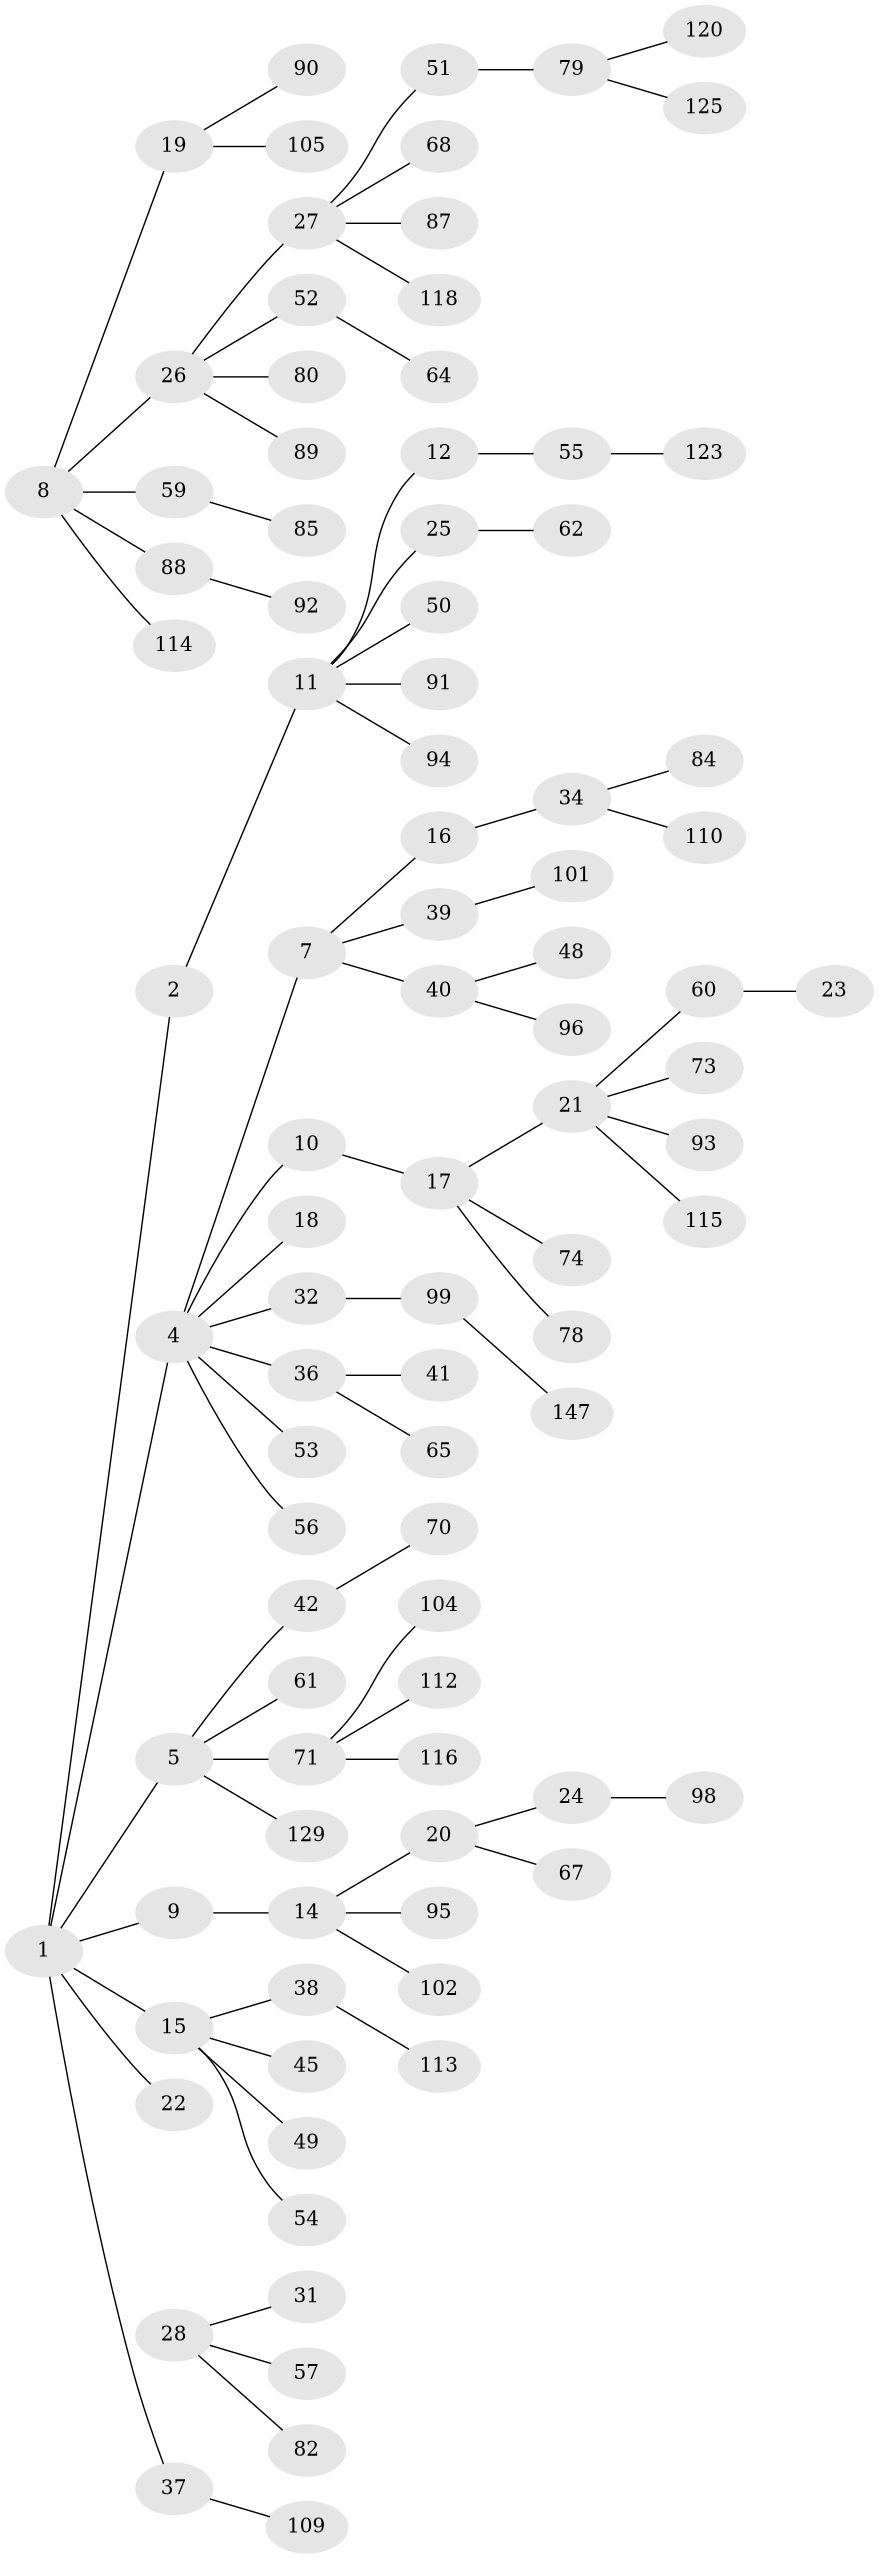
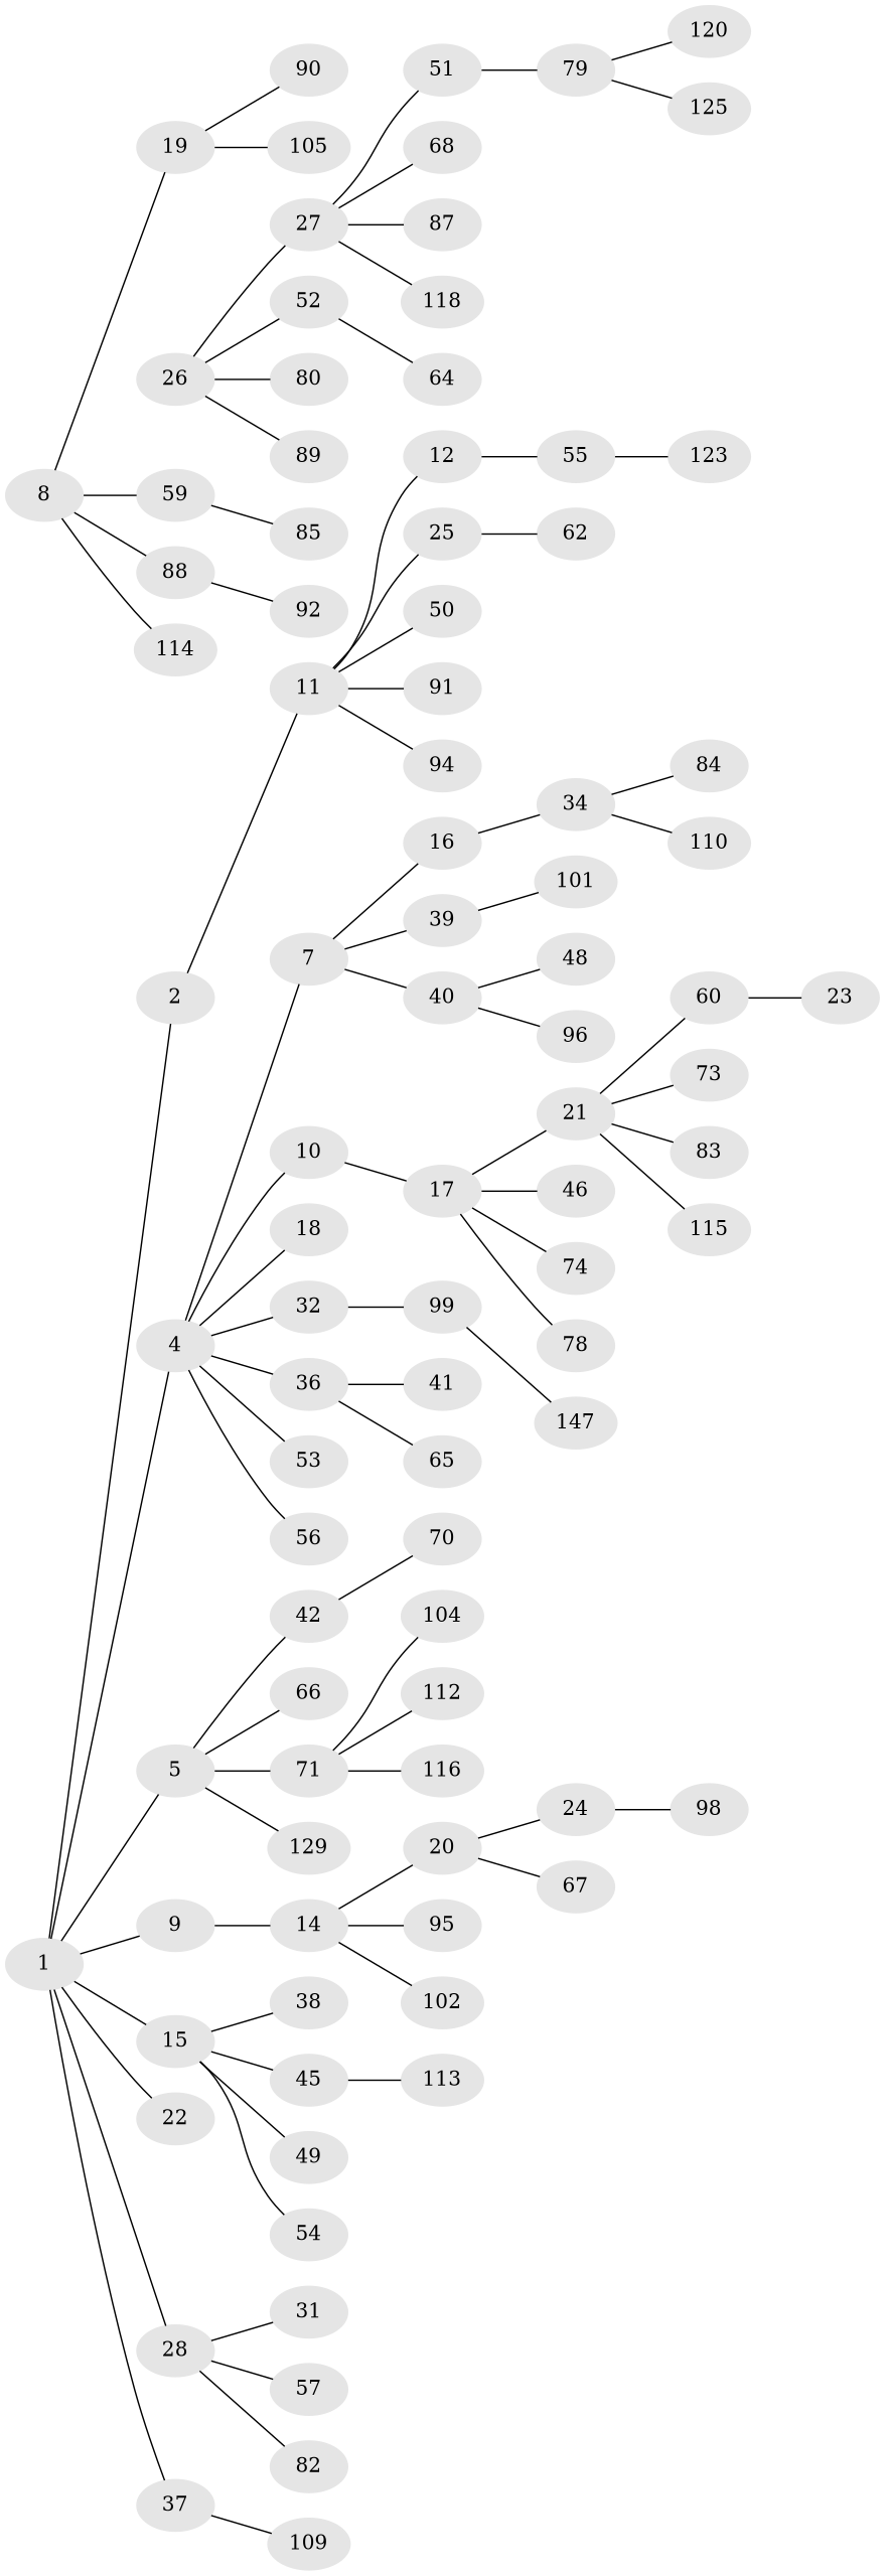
  graph {
    rankdir=LR
    node [color=gray90 style=filled]
    1 [super="+3"]
    2
    4 [super="+30"]
    5 [super="+6"]
    9
    15
    22 [super="+76"]
    28 [super="+58"]
    37 [super="+81"]
    11 [super="+23"]
    7 [super="+33"]
    10
    18
    32
    36
    53
    56 [super="+108"]
    42 [super="+122"]
-   61
+   61 [label=66]
    71 [super="+119"]
    129
    14 [super="+77"]
    38 [super="+126"]
    45
    49
    54
    31
    57
    82
    109
    12 [super="+44"]
    25
    50 [super="+69"]
    91
    94
    16
    39 [super="+100"]
    40 [super="+86"]
    17 [super="+75"]
    99 [super="+124"]
    41
    65 [super="+106"]
    8 [super="+13"]
    19
    26 [super="+43"]
    59
    88
    114
    70 [super="+107"]
    104
    112
    116
    34 [super="+72"]
    101
    48 [super="+83"]
    96
    90 [super="+103"]
    105
    27 [super="+35"]
    52
    80
    89
    85 [super="+121"]
    92
    20 [super="+29"]
    95
    102
    21 [super="+47"]
+   46
    74
    78
    55 [super="+66"]
    62
    123
    24
    67
    113
    84
    110
    60
    73
-   93 [super="+97"]
+   93 [super="+97" label=83]
    115
    98 [super="+117"]
    n85 [label=23]
    51
    68
    87
    118
    64
    79 [super="+111"]
    n92 [label=147]
    120
    125 [super="+128"]
    1 -- 2
    1 -- 4
    1 -- 5
    1 -- 9
    1 -- 15
    1 -- 22
+   1 -- 28
    1 -- 37
    2 -- 11
    4 -- 7
    4 -- 10
    4 -- 18
    4 -- 32
    4 -- 36
    4 -- 53
    4 -- 56
    5 -- 42
    5 -- 61
    5 -- 71
    5 -- 129
    9 -- 14
    15 -- 38
    15 -- 45
    15 -- 49
    15 -- 54
    28 -- 31
    28 -- 57
    28 -- 82
    37 -- 109
    11 -- 12
    11 -- 25
    11 -- 50
    11 -- 91
    11 -- 94
    7 -- 16
    7 -- 39
    7 -- 40
    10 -- 17
    32 -- 99
    36 -- 41
    36 -- 65
    42 -- 70
    71 -- 104
    71 -- 112
    71 -- 116
    14 -- 20
    14 -- 95
    14 -- 102
-   38 -- 113
+   45 -- 113
    12 -- 55
    25 -- 62
    16 -- 34
    39 -- 101
    40 -- 48
    40 -- 96
    17 -- 21
+   17 -- 46
    17 -- 74
    17 -- 78
    99 -- n92
    8 -- 19
-   8 -- 26
    8 -- 59
    8 -- 88
    8 -- 114
    19 -- 90
    19 -- 105
    26 -- 27
    26 -- 52
    26 -- 80
    26 -- 89
    59 -- 85
    88 -- 92
    34 -- 84
    34 -- 110
    27 -- 51
    27 -- 68
    27 -- 87
    27 -- 118
    52 -- 64
    20 -- 24
    20 -- 67
    21 -- 60
    21 -- 73
    21 -- 93
    21 -- 115
    55 -- 123
    24 -- 98
    60 -- n85
    51 -- 79
    79 -- 120
    79 -- 125
  }
